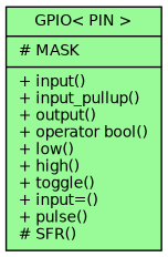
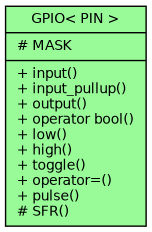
  digraph {
-   n1 [color=black fillcolor=palegreen fontcolor=black fontname=Helvetica fontsize=10 height=0.2 label="{GPIO\< PIN \>\n|# MASK\l|+ input()\l+ input_pullup()\l+ output()\l+ operator bool()\l+ low()\l+ high()\l+ toggle()\l+ input=()\l+ pulse()\l# SFR()\l}" shape=record style=filled width=0.4]
+   n1 [color=black fillcolor=palegreen fontcolor=black fontname=Helvetica fontsize=10 height=0.2 label="{GPIO\< PIN \>\n|# MASK\l|+ input()\l+ input_pullup()\l+ output()\l+ operator bool()\l+ low()\l+ high()\l+ toggle()\l+ operator=()\l+ pulse()\l# SFR()\l}" shape=record style=filled width=0.4]
  }
